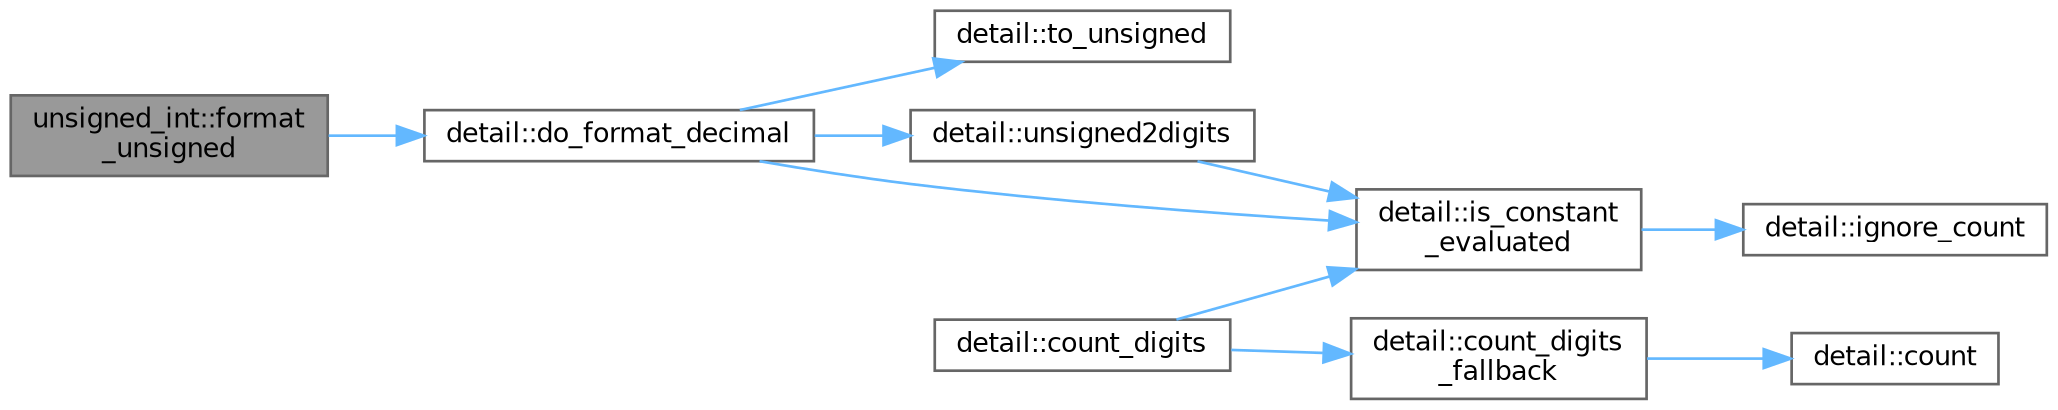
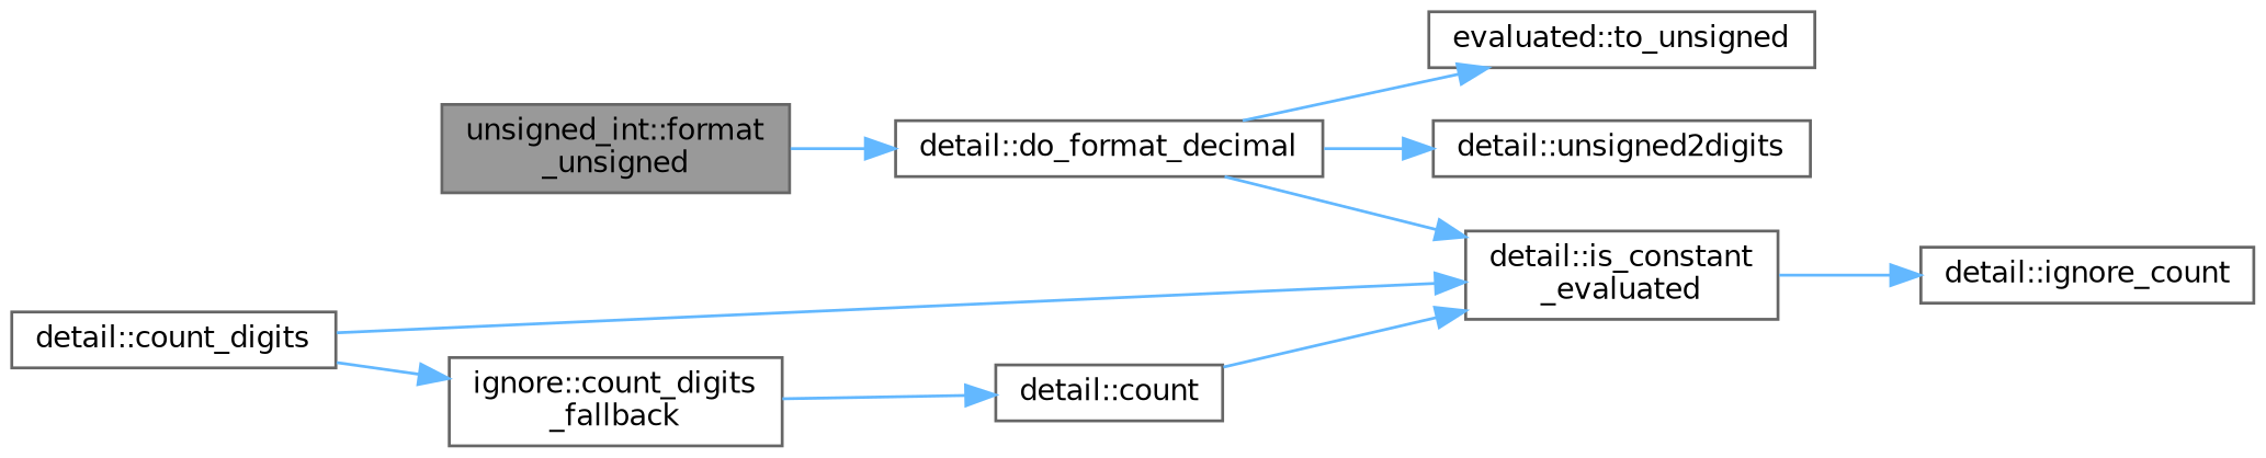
  digraph {
    rankdir=LR
    node [color=grey40 fillcolor=white fontname=Helvetica fontsize=10 shape=box style=filled]
    edge [color=steelblue1 fontname=Helvetica fontsize=10 labelfontname=Helvetica labelfontsize=10 style=solid]
    n1 [color=gray40 fillcolor=grey60 fontcolor=black height=0.2 label="unsigned_int::format\l_unsigned" width=0.4]
    n2 [height=0.2 label="detail::do_format_decimal" width=0.4]
-   n3 [height=0.2 label="detail::to_unsigned" width=0.4]
+   n3 [height=0.2 label="evaluated::to_unsigned" width=0.4]
    n4 [height=0.2 label="detail::unsigned2digits" width=0.4]
    n5 [height=0.2 label="detail::is_constant\l_evaluated" width=0.4]
    n6 [height=0.2 label="detail::count_digits" width=0.4]
-   n7 [height=0.2 label="detail::count_digits\l_fallback" width=0.4]
+   n7 [height=0.2 label="ignore::count_digits\l_fallback" width=0.4]
    n8 [height=0.2 label="detail::count" width=0.4]
    n9 [height=0.2 label="detail::ignore_count" width=0.4]
    n1 -> n2
    n2 -> n3
    n2 -> n4
    n2 -> n5
-   n4 -> n5
+   n8 -> n5
    n5 -> n9
    n6 -> n5
    n6 -> n7
    n7 -> n8
  }
